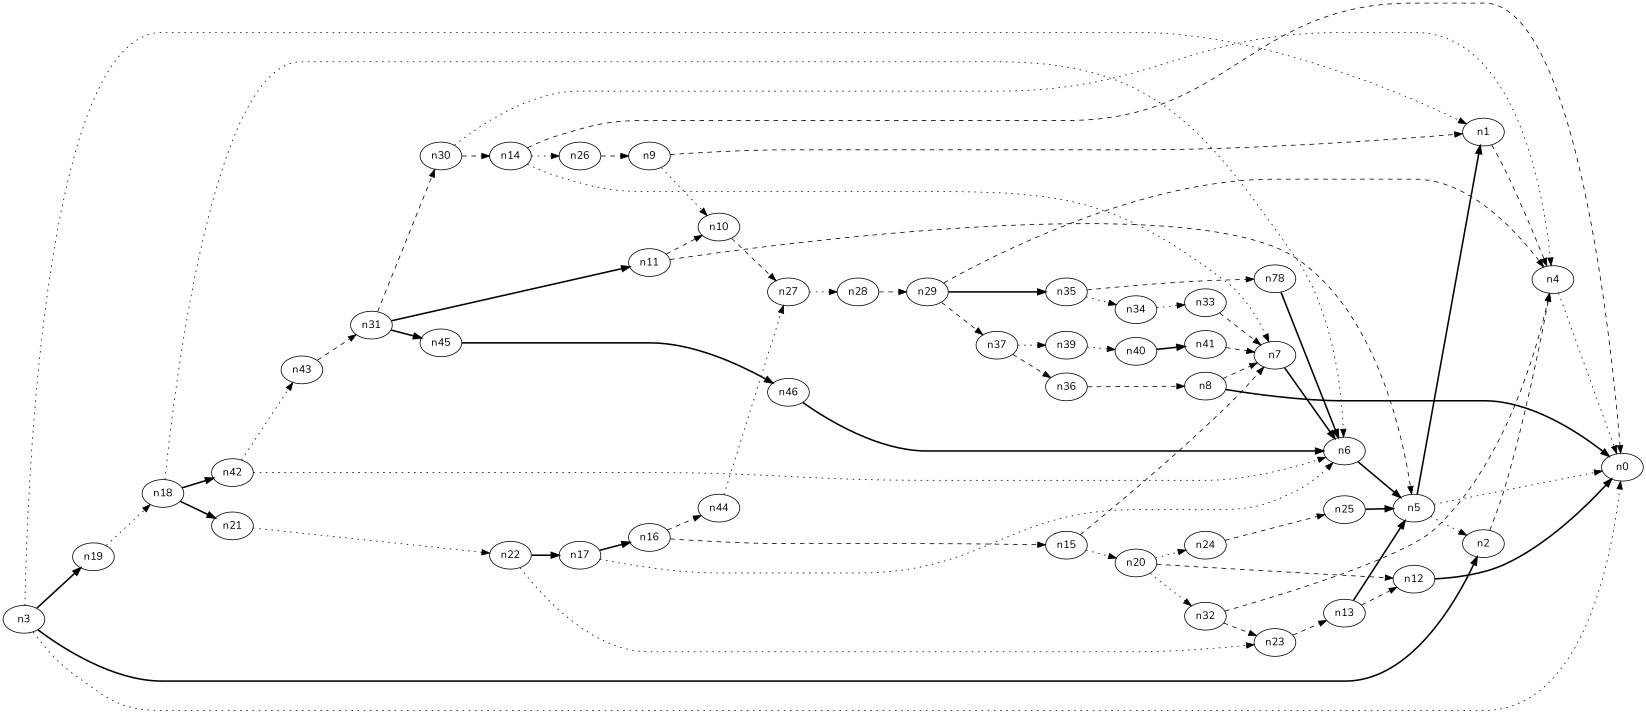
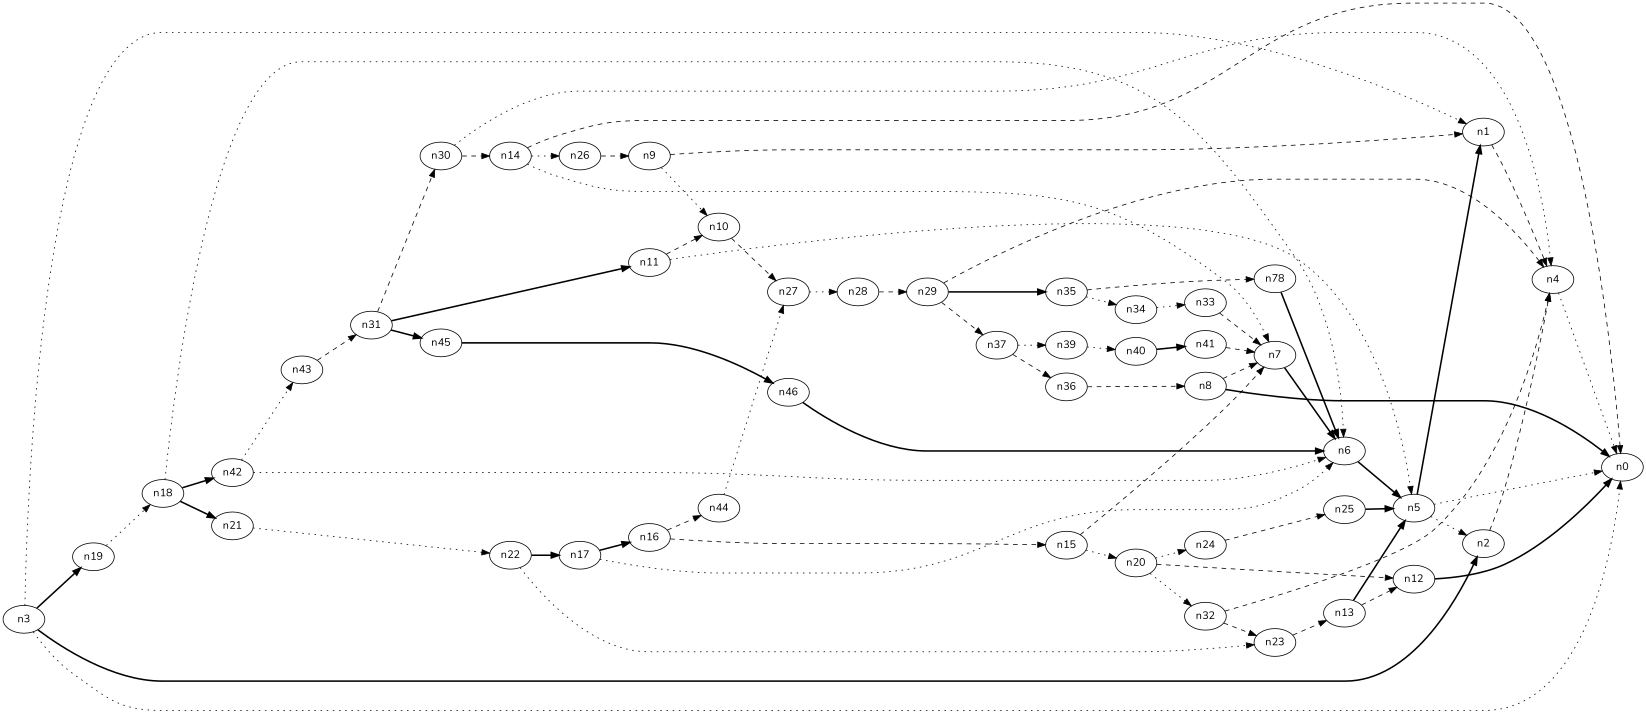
  digraph {
    fontname=Nunito
    rankdir=LR
    node [fontname=Nunito]
    edge [fontname=Nunito style=dashed]
    n1
    n4
    n0
    n2
    n3
    n19
    n18
    n6
    n21
    n42
    n5
    n7
    n8
    n9
    n10
    n27
    n28
    n29
    n11
    n12
    n13
    n14
    n26
    n15
    n20
    n24
    n32
    n25
    n23
    n16
    n44
    n17
    n22
    n43
    n31
    n35
    n37
    n34
    n38 [label=n78]
    n36
    n39
    n33
    n40
    n30
    n45
    n46
    n41
    n1 -> n4
    n4 -> n0 [style=dotted]
    n2 -> n4
    n3 -> n1 [style=dotted]
    n3 -> n0 [style=dotted]
    n3 -> n2 [style=bold]
    n3 -> n19 [style=bold]
    n19 -> n18 [style=dotted]
    n18 -> n6 [style=dotted]
    n18 -> n21 [style=bold]
    n18 -> n42 [style=bold]
    n6 -> n5 [style=bold]
    n21 -> n22 [style=dotted]
    n42 -> n6 [style=dotted]
    n42 -> n43 [style=dotted]
    n5 -> n1 [style=bold]
    n5 -> n0 [style=dotted]
    n5 -> n2 [style=dotted]
    n7 -> n6 [style=bold]
    n8 -> n0 [style=bold]
    n8 -> n7
    n9 -> n1
    n9 -> n10 [style=dotted]
    n10 -> n27
    n27 -> n28 [style=dotted]
    n28 -> n29
    n29 -> n4
    n29 -> n35 [style=bold]
    n29 -> n37
-   n11 -> n5
+   n11 -> n5 [style=dotted]
    n11 -> n10
    n12 -> n0 [style=bold]
    n13 -> n5 [style=bold]
    n13 -> n12
    n14 -> n0
    n14 -> n7 [style=dotted]
    n14 -> n26 [style=dotted]
    n26 -> n9
    n15 -> n7
    n15 -> n20 [style=dotted]
    n20 -> n12
    n20 -> n24 [style=dotted]
    n20 -> n32 [style=dotted]
    n24 -> n25
    n32 -> n4
    n32 -> n23
    n25 -> n5 [style=bold]
    n23 -> n13
    n16 -> n15
    n16 -> n44
    n44 -> n27 [style=dotted]
    n17 -> n6 [style=dotted]
    n17 -> n16 [style=bold]
    n22 -> n23 [style=dotted]
    n22 -> n17 [style=bold]
    n43 -> n31
    n31 -> n11 [style=bold]
    n31 -> n30
    n31 -> n45 [style=bold]
    n35 -> n34 [style=dotted]
    n35 -> n38
    n37 -> n36
    n37 -> n39 [style=dotted]
    n34 -> n33 [style=dotted]
    n38 -> n6 [style=bold]
    n36 -> n8
    n39 -> n40 [style=dotted]
    n33 -> n7
    n40 -> n41 [style=bold]
    n30 -> n4 [style=dotted]
    n30 -> n14
    n45 -> n46 [style=bold]
    n46 -> n6 [style=bold]
    n41 -> n7
  }
